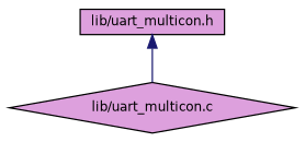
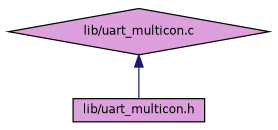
  digraph {
    node [color=black fillcolor=plum fontname=Helvetica fontsize=10 style=filled]
    n1 [fontcolor=black height=0.2 label="lib/uart_multicon.h" shape=box width=0.4]
    n2 [height=0.2 label="lib/uart_multicon.c" shape=diamond width=0.4]
-   n1 -> n2 [color=midnightblue dir=back fontname=Helvetica fontsize=10 labelfontname=Helvetica labelfontsize=10 style=solid]
+   n2 -> n1 [color=midnightblue dir=back fontname=Helvetica fontsize=10 labelfontname=Helvetica labelfontsize=10 style=solid]
  }
